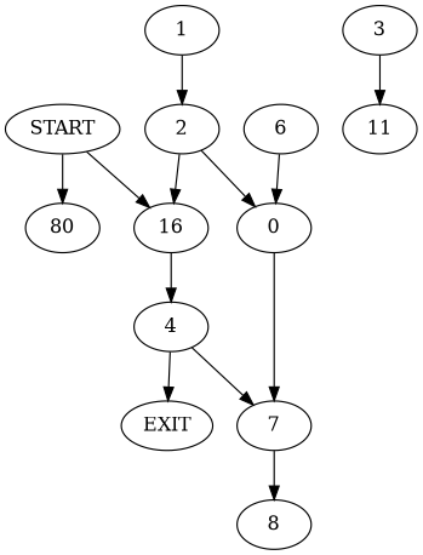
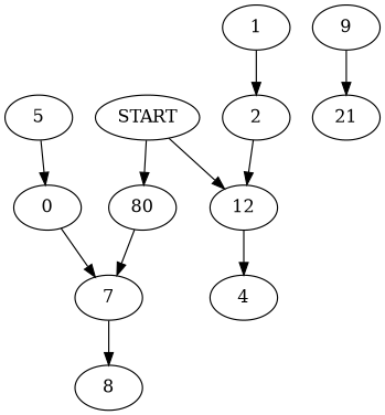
  digraph {
    n1 [label=START]
    n2 [label=80]
-   12 [label=16]
+   12
    1
    2
    7
    4
-   n8 [label=EXIT]
    n9 [label=0]
-   6
+   6 [label=5]
    8
-   9 [label=3]
-   11
+   9
+   11 [label=21]
    n1 -> n2
    n1 -> 12
-   4 -> 7
+   n2 -> 7
    12 -> 4
    1 -> 2
    2 -> 12
-   2 -> n9
    7 -> 8
-   4 -> n8
    n9 -> 7
    6 -> n9
    9 -> 11
  }
